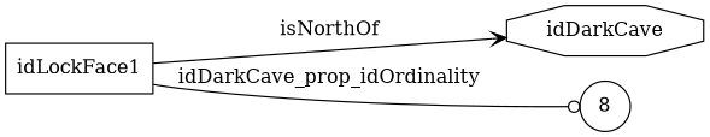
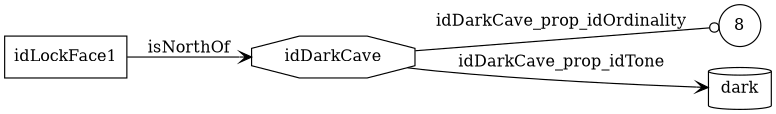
  strict digraph {
    rankdir=LR
    edge [arrowhead=vee edge_type=property]
    idLockFace1 [node_type=entity_node root=root shape=box]
    idDarkCave [shape=octagon]
    n3 [label=8 shape=circle]
+   dark [shape=cylinder]
    idLockFace1 -> idDarkCave [edge_type=relationship label=isNorthOf]
-   idLockFace1 -> n3 [arrowhead=odot label=idDarkCave_prop_idOrdinality]
+   idDarkCave -> n3 [arrowhead=odot label=idDarkCave_prop_idOrdinality]
+   idDarkCave -> dark [label=idDarkCave_prop_idTone]
  }
